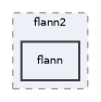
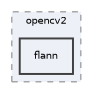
  digraph {
    compound=true
    n1 [color=grey25 fillcolor="#edf0f7" fontname=Helvetica fontsize=10 label=flann shape=box style="filled,bold,"]
    subgraph cluster_1 {
      bgcolor="#edf0f7"
      fontname=Helvetica
      fontsize=10
-     label=flann2
+     label=opencv2
      pencolor=grey50
      style="filled,dashed,"
      n1
    }
  }
